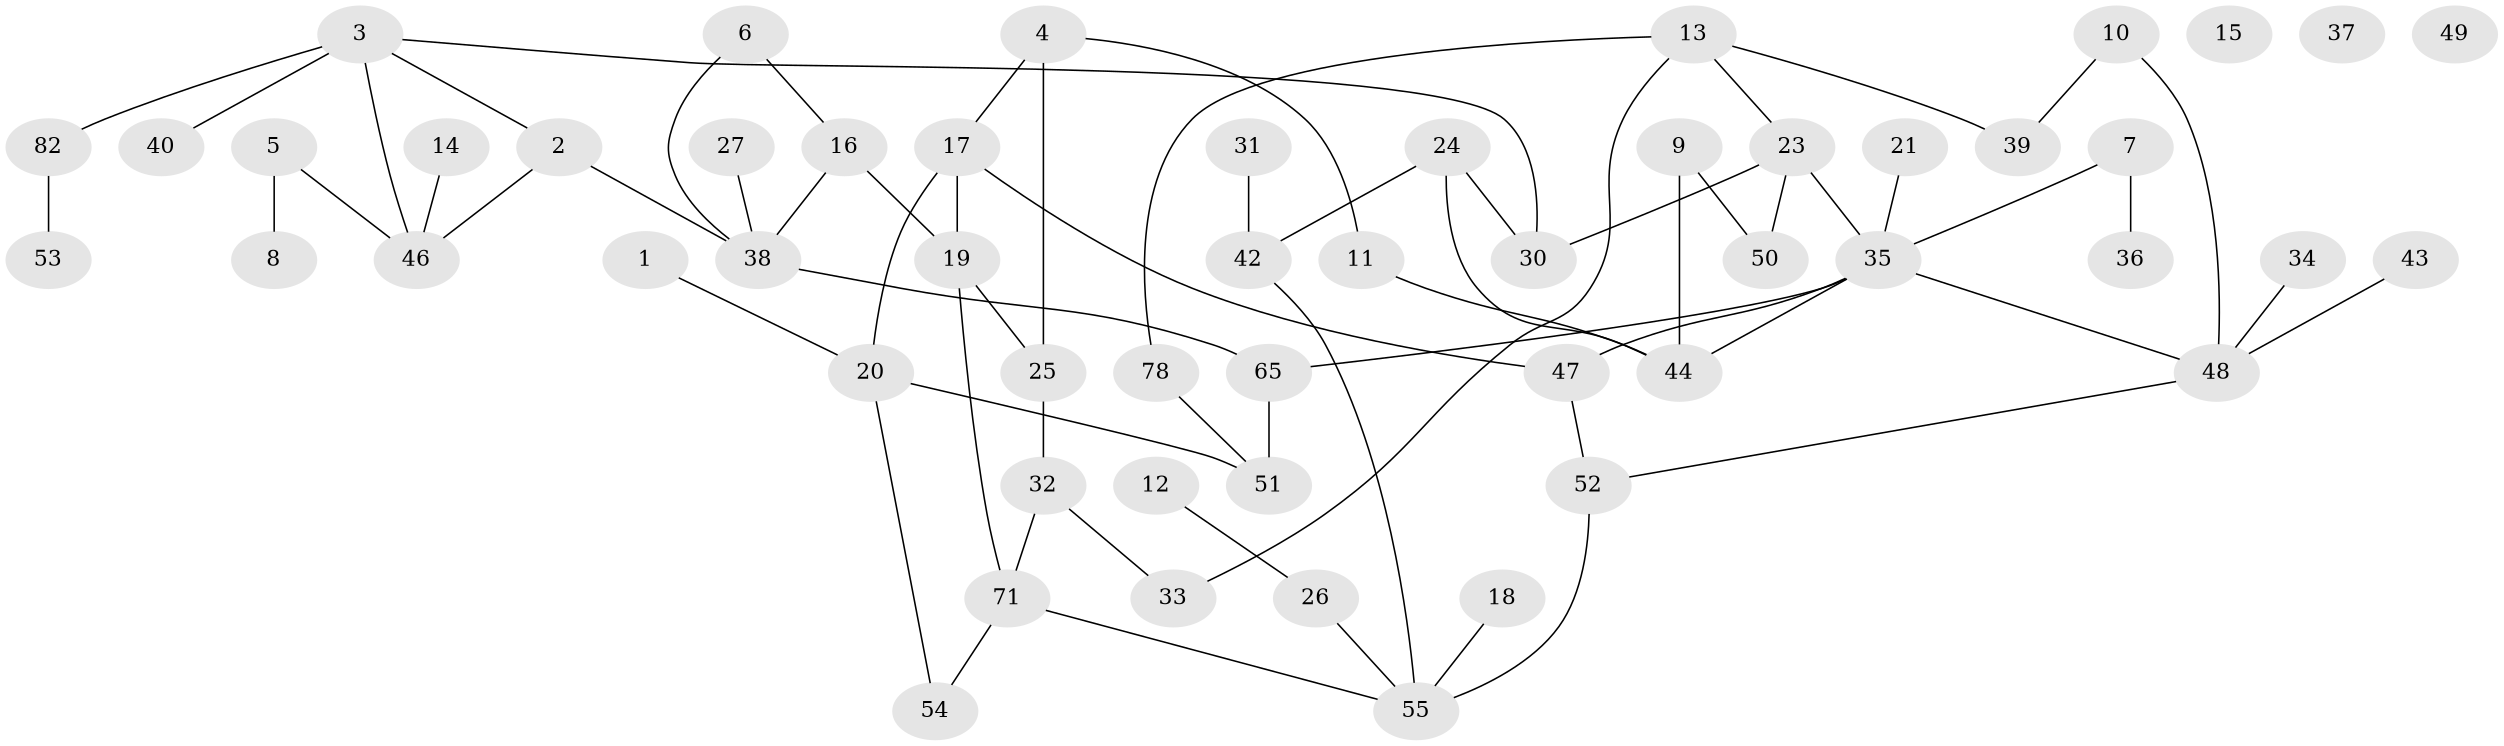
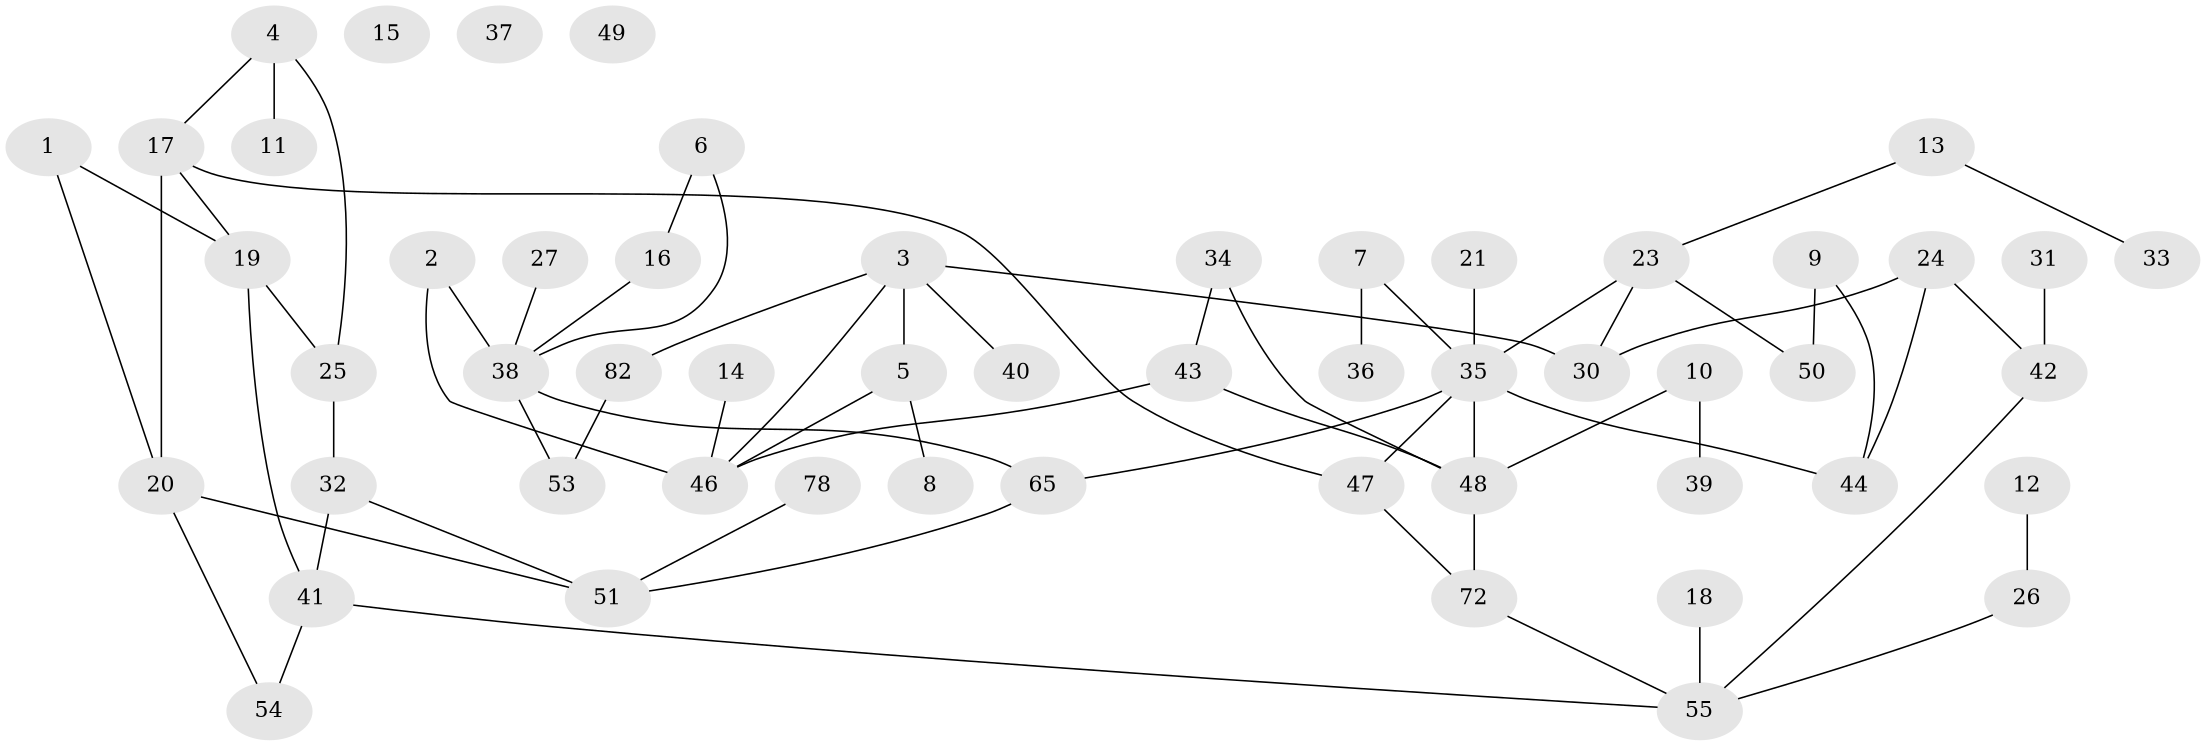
  graph {
    node [color=gray90 style=filled]
    1
    19
    20
    25
-   41 [label=71]
+   41
    51
    54
    2
    38
    46
    53
    n12 [label=65]
    3
    5
    n15 [label=82]
    30
    40
    8
    4
    11
    17
    44
    47
    32
    6
    16
    7
    35
    36
    48
    9
    50
    10
    39
-   52
+   52 [label=72]
    12
    26
    55
    13
    23
    n41 [label=78]
    33
    14
    15
    18
    21
    24
    42
    27
    31
    34
    43
    37
    49
-   16 -- 19
+   1 -- 19
    1 -- 20
    19 -- 25
    19 -- 41
    20 -- 51
    20 -- 54
    25 -- 32
    41 -- 54
    41 -- 55
    2 -- 38
    2 -- 46
+   38 -- 53
    38 -- n12
    n12 -- 51
    3 -- 46
-   3 -- 2
+   3 -- 5
    3 -- n15
    3 -- 30
    3 -- 40
    5 -- 46
    5 -- 8
    n15 -- 53
    4 -- 25
    4 -- 11
    4 -- 17
-   11 -- 44
    17 -- 19
    17 -- 20
    17 -- 47
    47 -- 52
    32 -- 41
-   32 -- 33
+   32 -- 51
    6 -- 38
    6 -- 16
    16 -- 38
    7 -- 35
    7 -- 36
    35 -- n12
    35 -- 44
    35 -- 47
    35 -- 48
    48 -- 52
    9 -- 44
    9 -- 50
    10 -- 48
    10 -- 39
    52 -- 55
    12 -- 26
    26 -- 55
-   13 -- 39
    13 -- 23
-   13 -- n41
    13 -- 33
    23 -- 30
    23 -- 35
    23 -- 50
    n41 -- 51
    14 -- 46
    18 -- 55
    21 -- 35
    24 -- 30
    24 -- 44
    24 -- 42
    42 -- 55
    27 -- 38
    31 -- 42
    34 -- 48
+   34 -- 43
+   43 -- 46
    43 -- 48
  }
